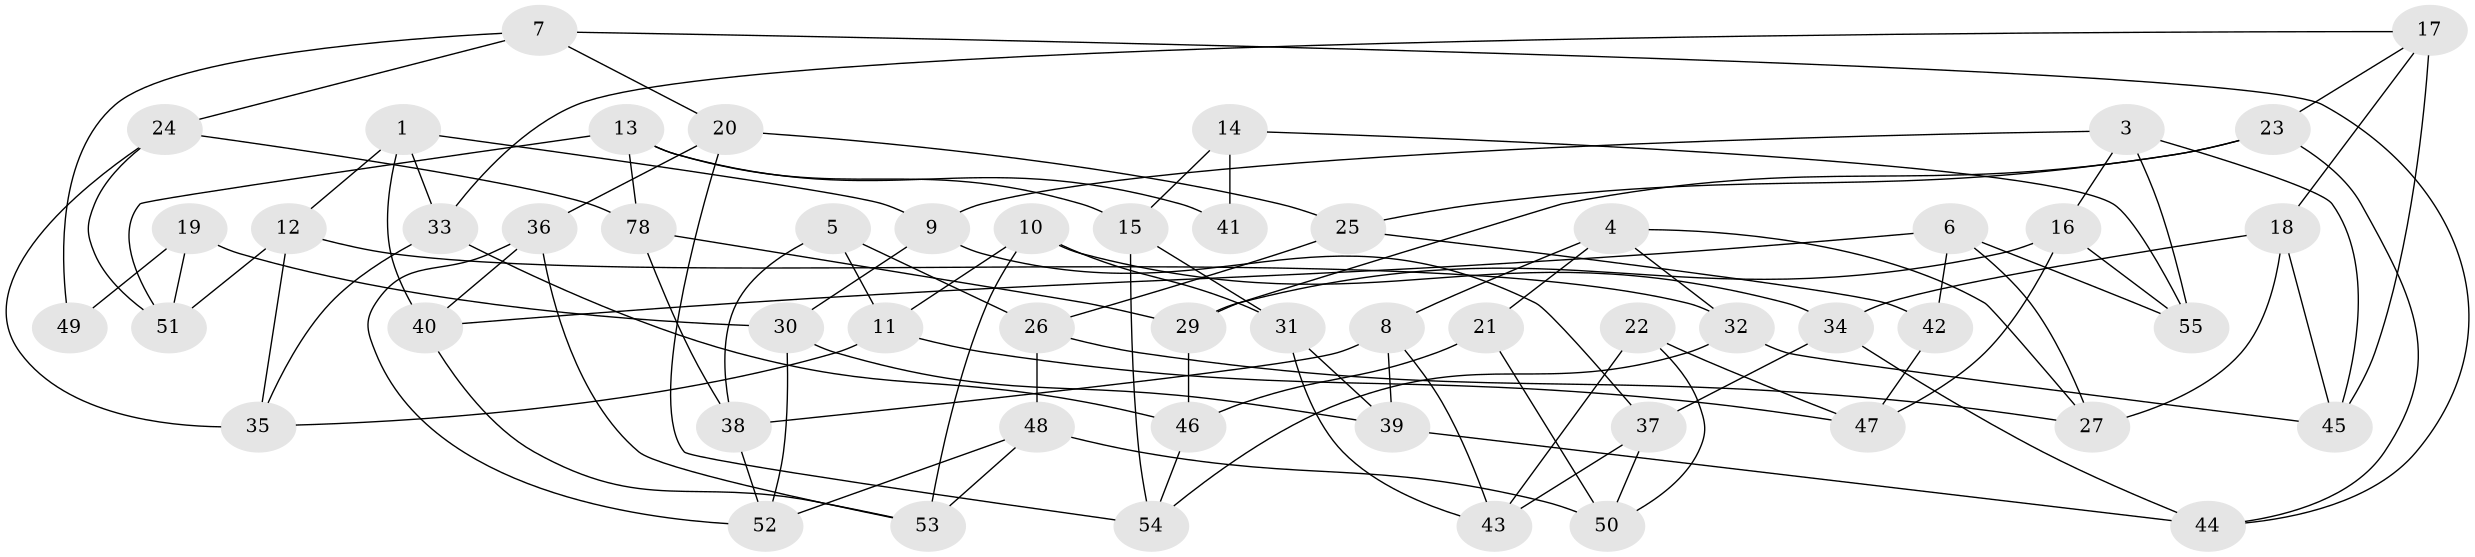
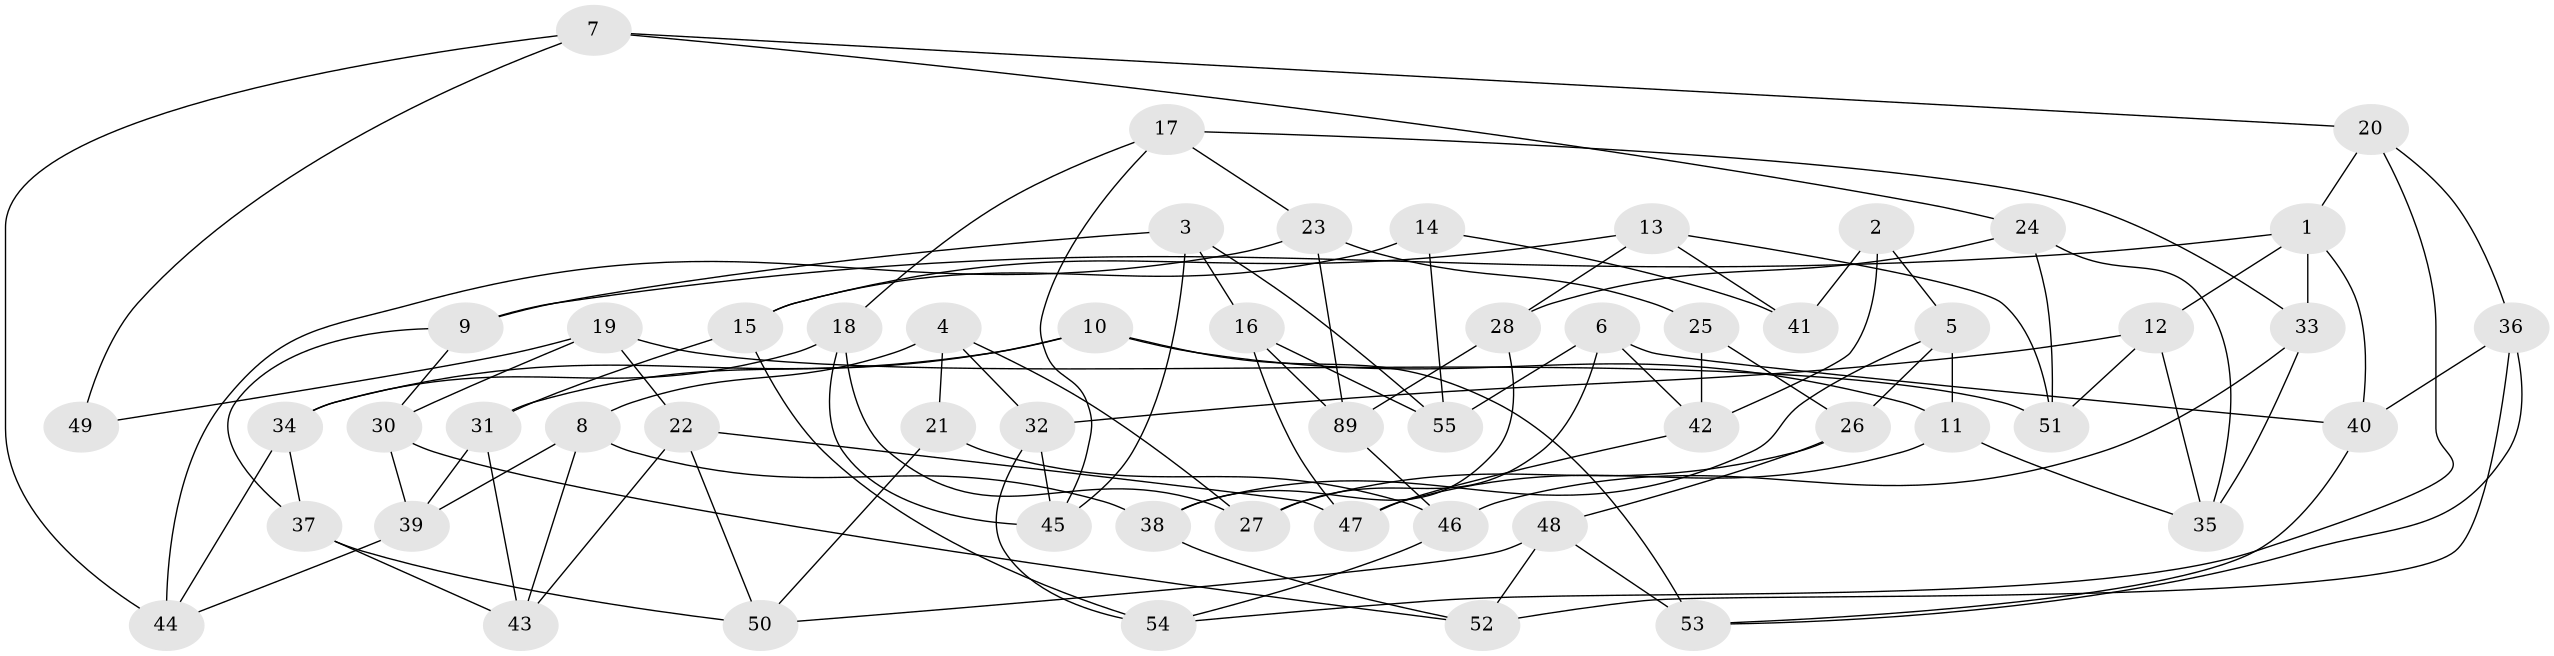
  graph {
    node [color=gray90 style=filled]
    1
    9
    12
    33
    40
    30
    37
    32
    35
    51
    46
    53
+   2
    5
    41
    42
    11
    26
    38
    47
    3
    16
    45
    55
-   29
+   29 [label=89]
    4
    8
    21
    27
    39
    43
    50
    54
    48
    52
    6
    7
    49
    20
    24
    44
    25
    36
-   28 [label=78]
+   28
    10
    31
    34
    13
    15
    14
    17
    18
    23
    19
    22
    1 -- 9
    1 -- 12
    1 -- 33
    1 -- 40
    9 -- 30
    9 -- 37
    12 -- 32
    12 -- 35
    12 -- 51
    33 -- 35
    33 -- 46
    40 -- 53
    30 -- 39
    30 -- 52
    37 -- 43
    37 -- 50
    32 -- 45
    32 -- 54
    46 -- 54
+   2 -- 5
+   2 -- 41
+   2 -- 42
    5 -- 11
    5 -- 26
    5 -- 38
    42 -- 47
    11 -- 35
    11 -- 47
    26 -- 27
    26 -- 48
    38 -- 52
    3 -- 9
    3 -- 16
    3 -- 45
    3 -- 55
    16 -- 47
    16 -- 55
    16 -- 29
    29 -- 46
    4 -- 32
    4 -- 8
    4 -- 21
    4 -- 27
    8 -- 38
    8 -- 39
    8 -- 43
    21 -- 46
    21 -- 50
    39 -- 44
    48 -- 53
    48 -- 50
    48 -- 52
    6 -- 40
    6 -- 42
    6 -- 55
    6 -- 27
    7 -- 49
    7 -- 20
    7 -- 24
    7 -- 44
    20 -- 54
-   20 -- 25
+   20 -- 1
    20 -- 36
    24 -- 35
    24 -- 51
    24 -- 28
    25 -- 42
    25 -- 26
    36 -- 40
    36 -- 53
    36 -- 52
    28 -- 38
    28 -- 29
    10 -- 53
    10 -- 11
    10 -- 31
    10 -- 34
    31 -- 39
    31 -- 43
    34 -- 37
    34 -- 44
    13 -- 51
    13 -- 41
    13 -- 28
    13 -- 15
    15 -- 54
    15 -- 31
    14 -- 41
    14 -- 55
    14 -- 15
    17 -- 33
    17 -- 45
    17 -- 18
    17 -- 23
    18 -- 45
    18 -- 27
    18 -- 34
    23 -- 29
    23 -- 44
    23 -- 25
    19 -- 30
    19 -- 51
    19 -- 49
+   19 -- 22
    22 -- 47
    22 -- 43
    22 -- 50
  }
